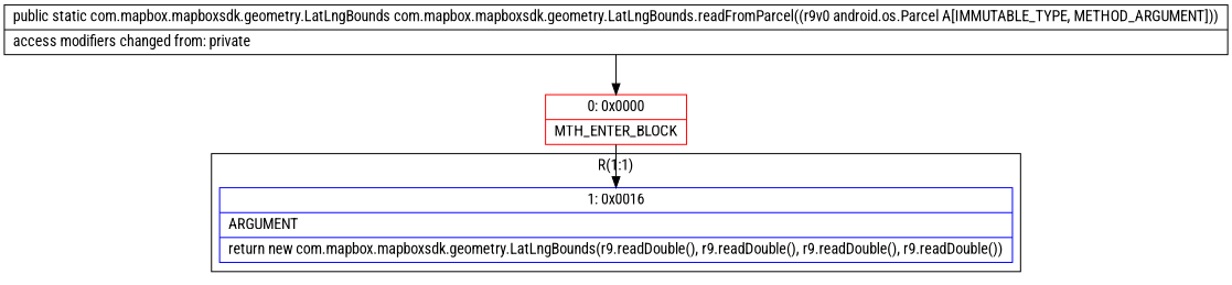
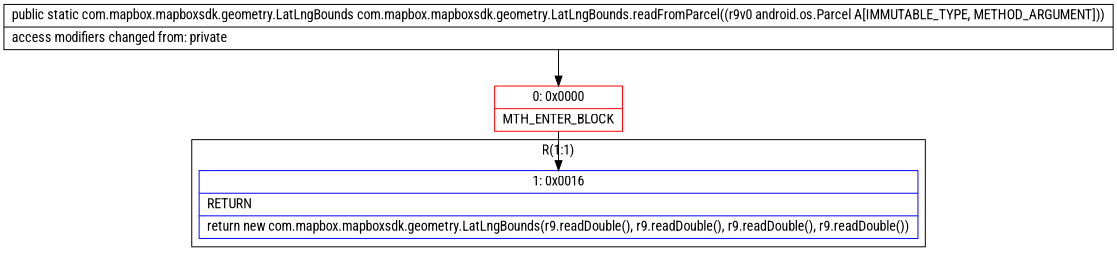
  digraph {
    fontname="Roboto Condensed"
    node [shape=record fontname="Roboto Condensed"]
    edge [fontname="Roboto Condensed"]
-   n1 [color=blue label="{1\:\ 0x0016|ARGUMENT\l|return new com.mapbox.mapboxsdk.geometry.LatLngBounds(r9.readDouble(), r9.readDouble(), r9.readDouble(), r9.readDouble())\l}"]
+   n1 [color=blue label="{1\:\ 0x0016|RETURN\l|return new com.mapbox.mapboxsdk.geometry.LatLngBounds(r9.readDouble(), r9.readDouble(), r9.readDouble(), r9.readDouble())\l}"]
    n2 [color=red label="{0\:\ 0x0000|MTH_ENTER_BLOCK\l}"]
    n3 [label="{public static com.mapbox.mapboxsdk.geometry.LatLngBounds com.mapbox.mapboxsdk.geometry.LatLngBounds.readFromParcel((r9v0 android.os.Parcel A[IMMUTABLE_TYPE, METHOD_ARGUMENT]))  | access modifiers changed from: private\l}"]
    subgraph cluster_1 {
      label="R(1:1)"
      n1
    }
    n2 -> n1
    n3 -> n2
  }
